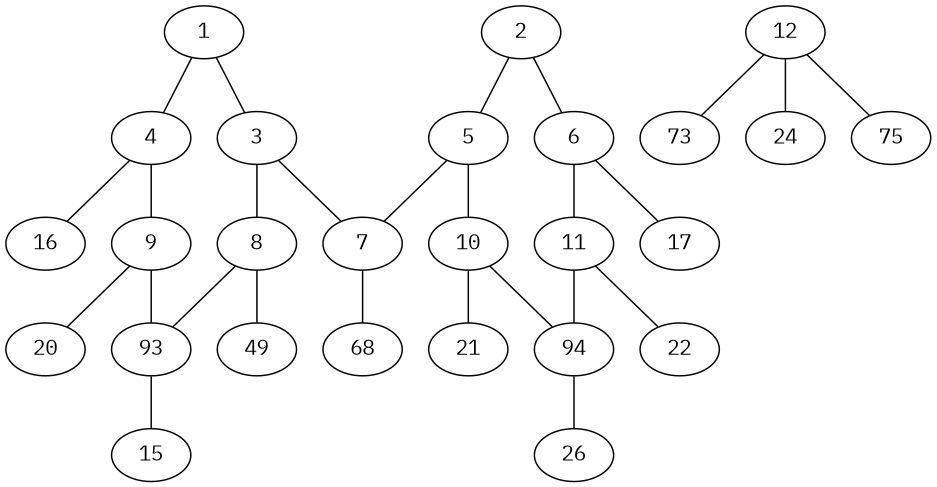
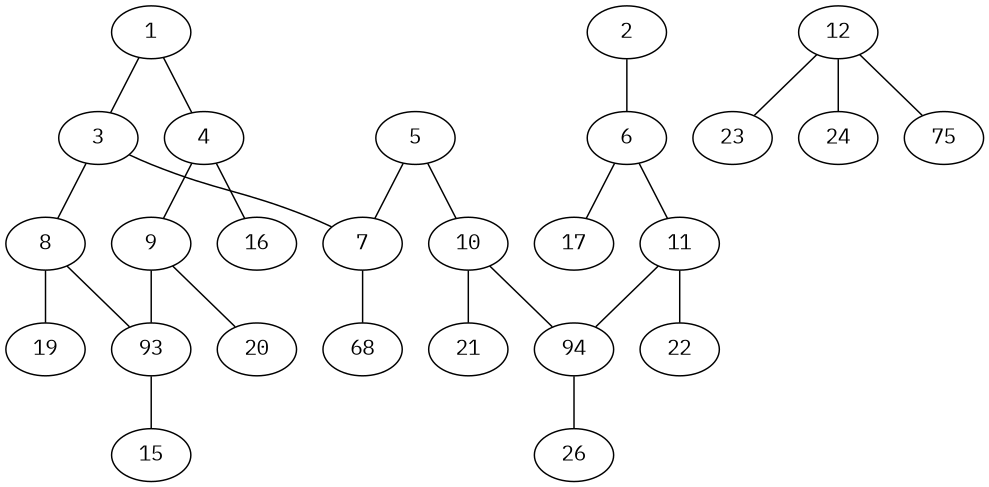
  graph {
    fontname="IBM Plex Mono"
    node [chem=C fontname="IBM Plex Mono"]
    edge [fontname="IBM Plex Mono" valence=1]
    1
    3
    4
    2
    5
    6
    7
    8
    9
    16 [chem=H]
    10
    11
    17 [chem=H]
    n14 [chem=H label=68]
    n15 [label=93]
-   19 [chem=H label=49]
+   19 [chem=H]
    20 [chem=H]
    n18 [label=94]
    21 [chem=H]
    22 [chem=H]
-   23 [chem=H label=73]
+   23 [chem=H]
    12
    24 [chem=H]
    n24 [chem=H label=75]
    15 [chem=F]
    26 [chem=H]
    1 -- 3 [valence=2]
    1 -- 4
    3 -- 7
    3 -- 8
    4 -- 9 [valence=2]
    4 -- 16
-   2 -- 5 [valence=2]
    2 -- 6
    5 -- 7
    5 -- 10
    6 -- 11 [valence=2]
    6 -- 17
    7 -- n14
    8 -- n15 [valence=2]
    8 -- 19
    9 -- n15
    9 -- 20
    10 -- n18 [valence=2]
    10 -- 21
    11 -- n18
    11 -- 22
    n15 -- 15
    n18 -- 26
    12 -- 23
    12 -- 24
    12 -- n24
  }
